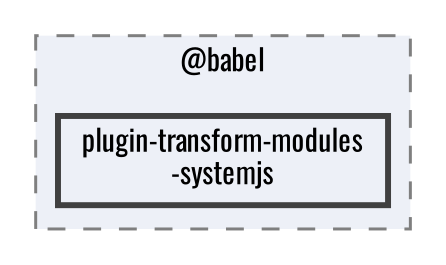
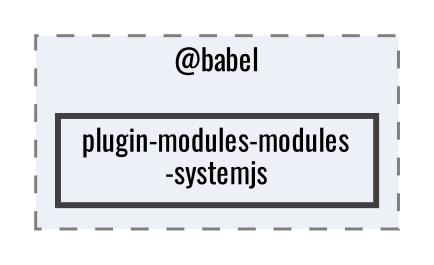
  digraph {
    compound=true
    fontname=Oswald
-   n1 [color=grey25 fillcolor="#edf0f7" fontname=Oswald fontsize=10 height=0.2 label="plugin-transform-modules\l-systemjs" shape=box style="filled,bold" width=0.4]
+   n1 [color=grey25 fillcolor="#edf0f7" fontname=Oswald fontsize=10 height=0.2 label="plugin-modules-modules\l-systemjs" shape=box style="filled,bold" width=0.4]
    subgraph cluster_1 {
      bgcolor="#edf0f7"
      fontsize=10
      label="@babel"
      pencolor=grey50
      style="filled,dashed"
      n1
    }
  }
